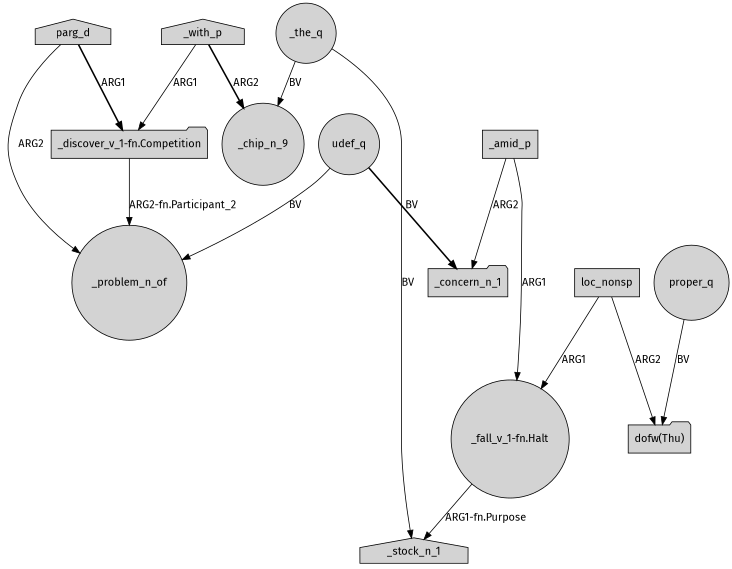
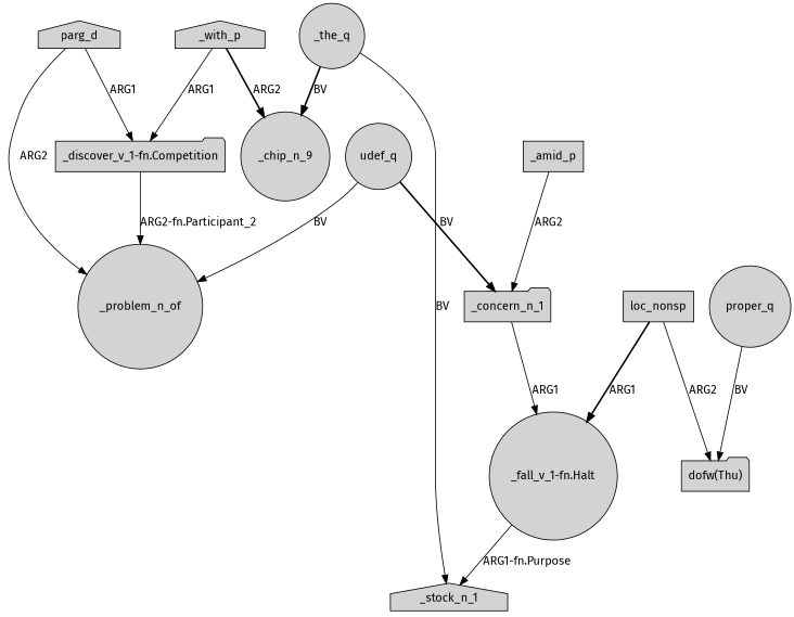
  digraph {
    fontname="Fira Sans"
    node [fontname="Fira Sans" shape=circle style=filled]
    edge [fontname="Fira Sans" style=solid]
    parg_d [shape=house]
    _problem_n_of
    "_discover_v_1-fn.Competition" [shape=folder]
    udef_q
    _concern_n_1 [shape=folder]
    loc_nonsp [shape=box]
    "dofw(Thu)" [shape=folder]
    "_fall_v_1-fn.Halt"
    _stock_n_1 [shape=house]
    _amid_p [shape=box]
    _the_q
    n12 [label=_chip_n_9]
    _with_p [shape=house]
    proper_q
    parg_d -> _problem_n_of [label=ARG2]
-   parg_d -> "_discover_v_1-fn.Competition" [label=ARG1 style=bold]
+   parg_d -> "_discover_v_1-fn.Competition" [label=ARG1]
    "_discover_v_1-fn.Competition" -> _problem_n_of [label="ARG2-fn.Participant_2"]
    udef_q -> _problem_n_of [label=BV]
    udef_q -> _concern_n_1 [label=BV style=bold]
    loc_nonsp -> "dofw(Thu)" [label=ARG2]
-   loc_nonsp -> "_fall_v_1-fn.Halt" [label=ARG1]
+   loc_nonsp -> "_fall_v_1-fn.Halt" [label=ARG1 style=bold]
    "_fall_v_1-fn.Halt" -> _stock_n_1 [label="ARG1-fn.Purpose"]
    _amid_p -> _concern_n_1 [label=ARG2]
-   _amid_p -> "_fall_v_1-fn.Halt" [label=ARG1]
+   _concern_n_1 -> "_fall_v_1-fn.Halt" [label=ARG1]
    _the_q -> _stock_n_1 [label=BV]
-   _the_q -> n12 [label=BV]
+   _the_q -> n12 [label=BV style=bold]
    _with_p -> "_discover_v_1-fn.Competition" [label=ARG1]
    _with_p -> n12 [label=ARG2 style=bold]
    proper_q -> "dofw(Thu)" [label=BV]
  }
